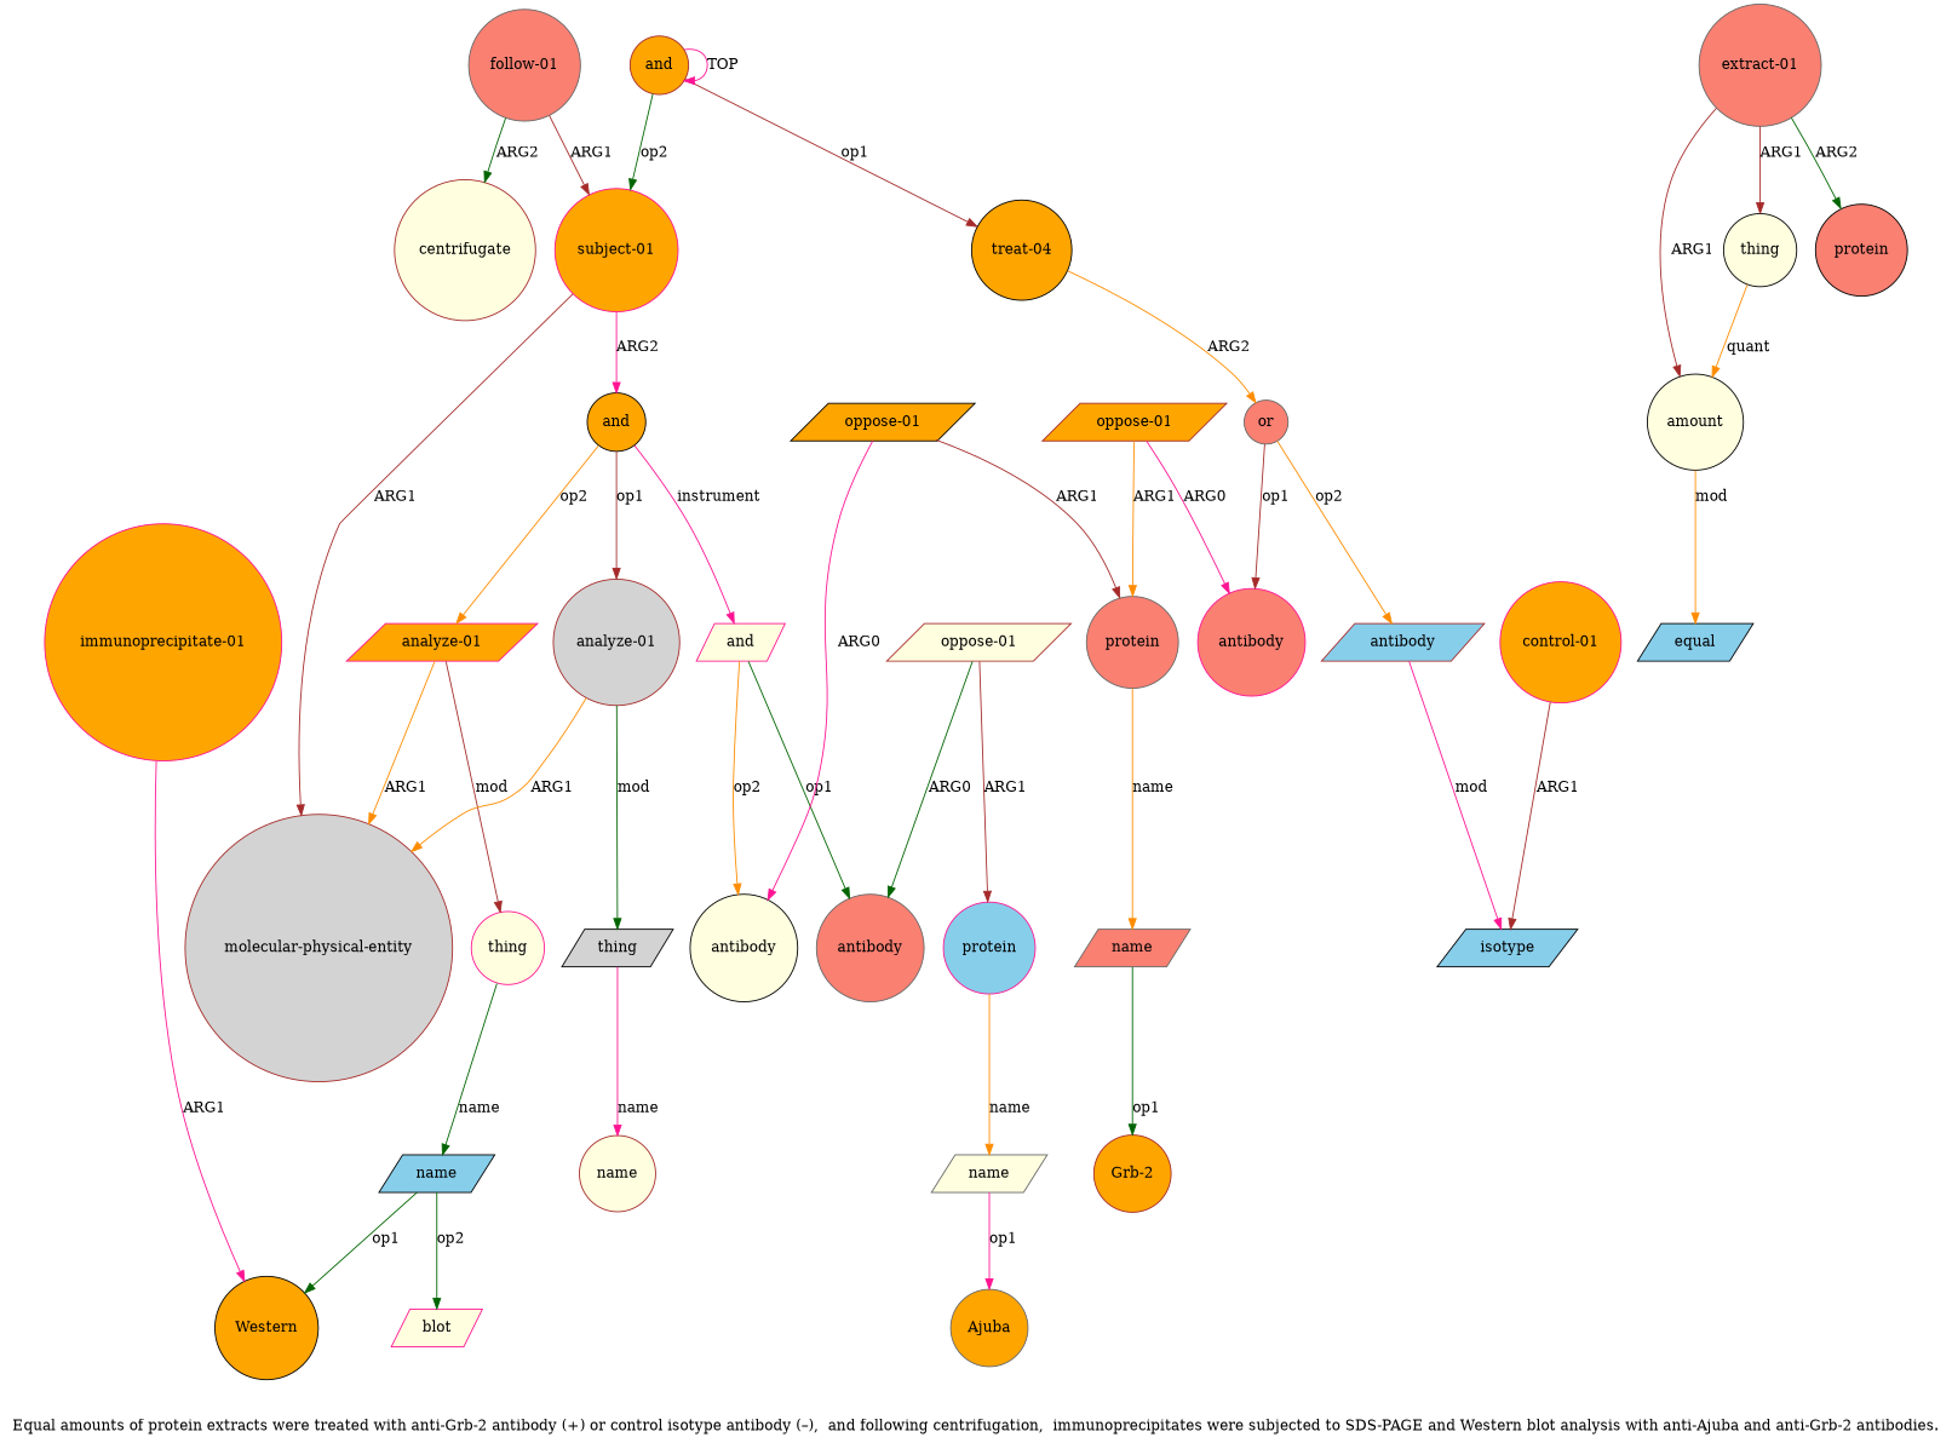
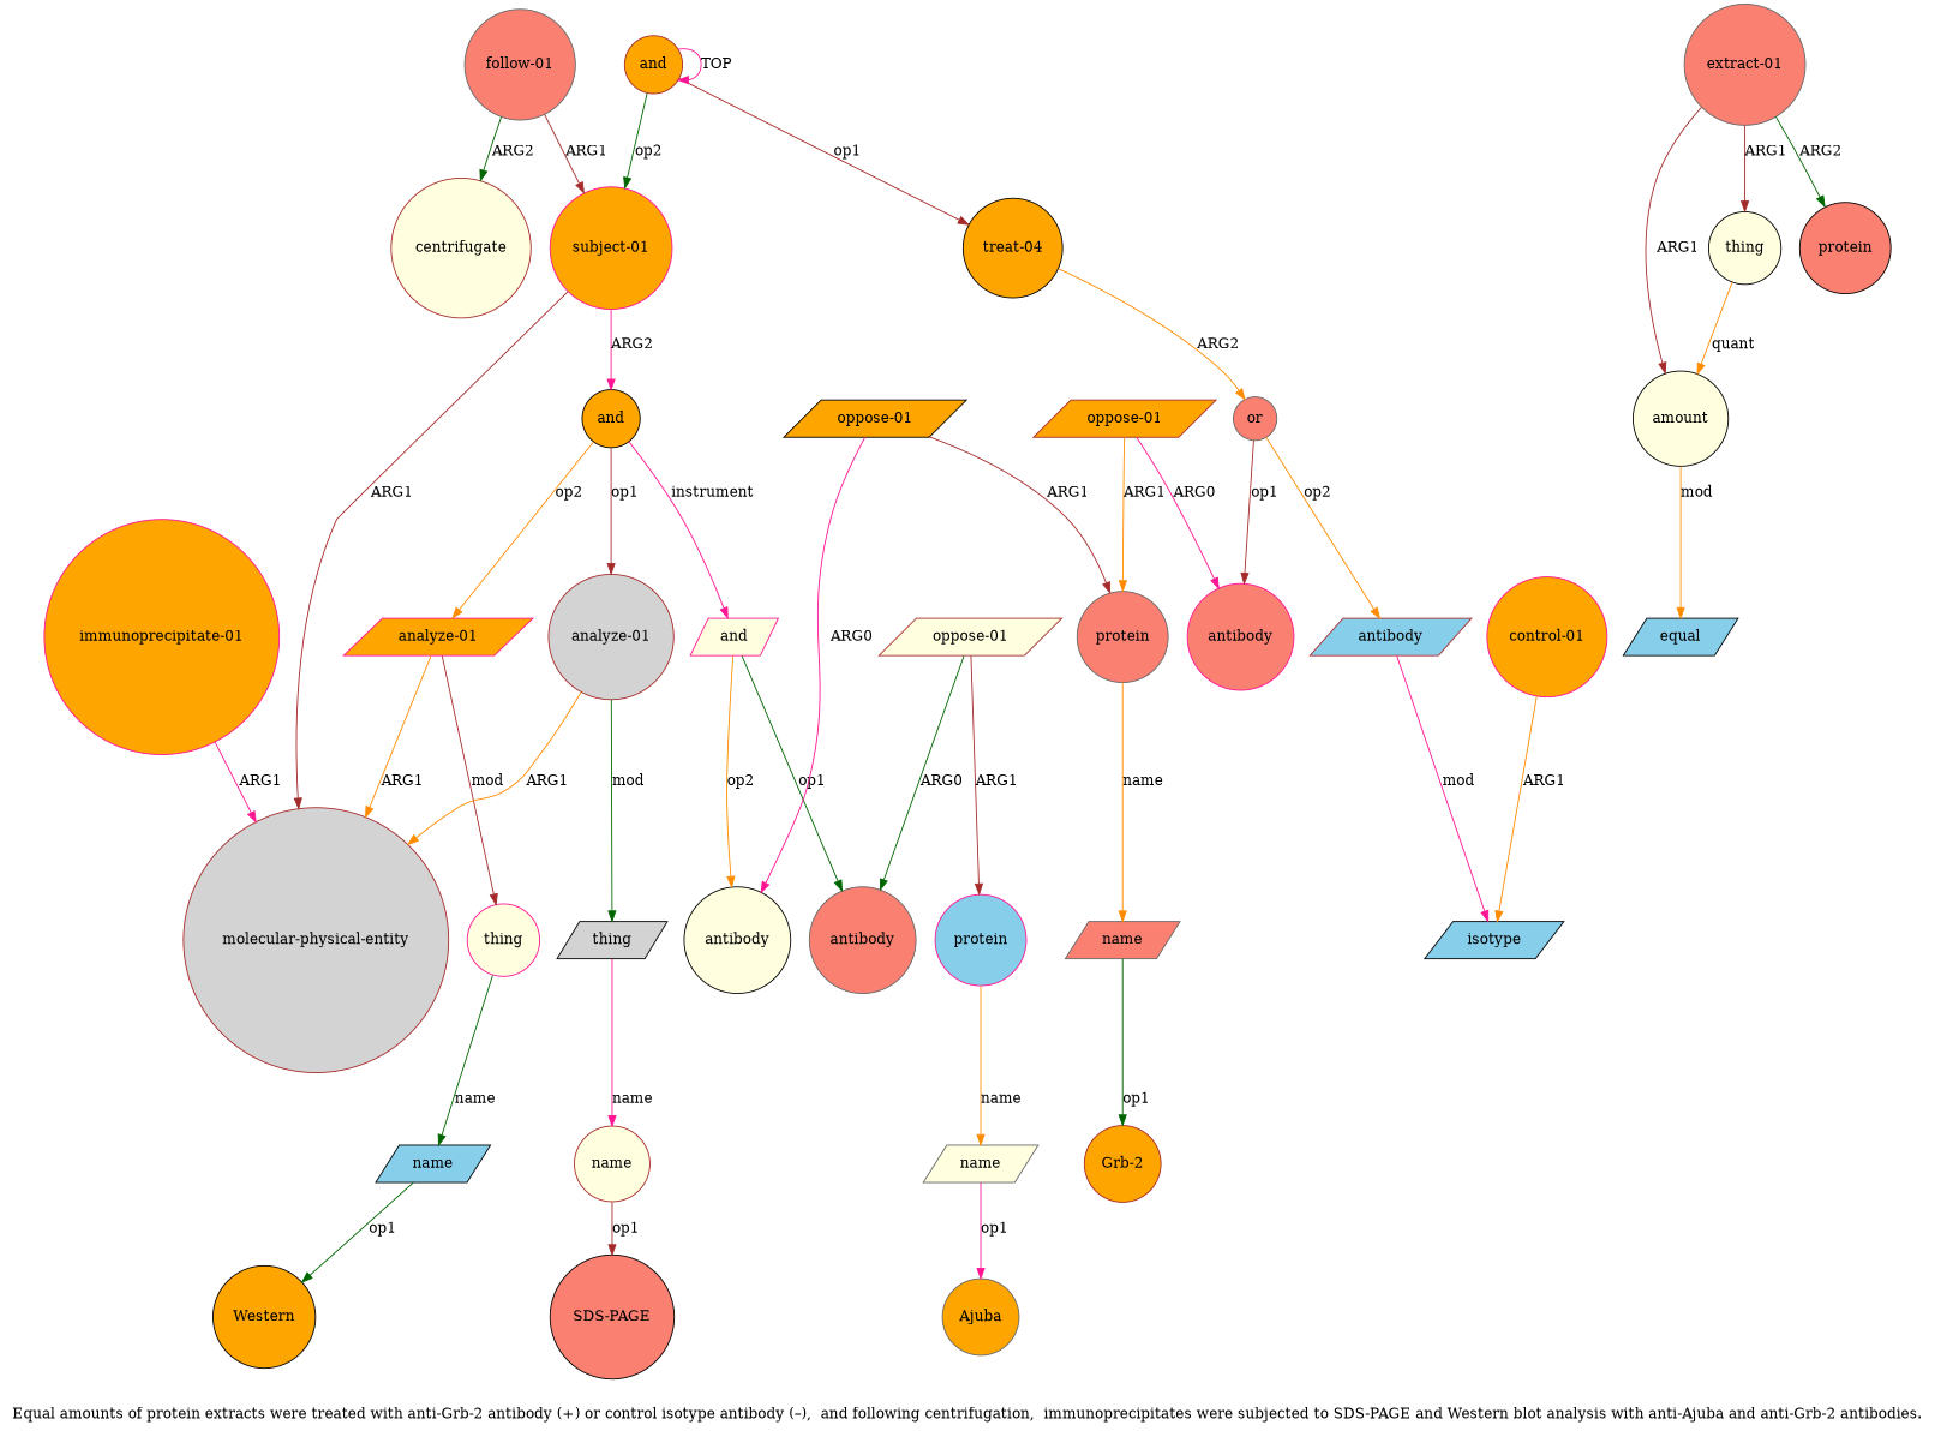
  digraph {
    label="Equal amounts of protein extracts were treated with anti-Grb-2 antibody (+) or control isotype antibody (–),  and following centrifugation,  immunoprecipitates were subjected to SDS-PAGE and Western blot analysis with anti-Ajuba and anti-Grb-2 antibodies."
    node [color=black fillcolor=orange gold_ind=-1 gold_label=name shape=circle style=filled test_ind=-1 test_label=name]
    edge [color=darkorange gold_label=ARG1 test_label=ARG1]
    n1 [fillcolor=lightgrey gold_ind=20 gold_label=thing label=thing shape=parallelogram test_ind=20 test_label=thing]
    n2 [color=brown fillcolor=lightyellow gold_ind=21 label=name test_ind=21]
+   n3 [fillcolor=salmon gold_label="SDS-PAGE" label="SDS-PAGE" test_label="SDS-PAGE"]
    n4 [color=deeppink gold_ind=22 gold_label="analyze-01" label="analyze-01" shape=parallelogram test_ind=22 test_label="analyze-01"]
    n5 [color=deeppink fillcolor=lightyellow gold_ind=23 gold_label=thing label=thing test_ind=23 test_label=thing]
    n6 [color=brown fillcolor=lightgrey gold_ind=16 gold_label="molecular-physical-entity" label="molecular-physical-entity" test_ind=16 test_label="molecular-physical-entity"]
    n7 [fillcolor=skyblue gold_ind=24 label=name shape=parallelogram test_ind=24]
    n8 [gold_label=Western label=Western test_label=Western]
-   n9 [color=deeppink fillcolor=lightyellow gold_label=blot label=blot shape=parallelogram test_label=blot]
    n10 [color=deeppink fillcolor=lightyellow gold_ind=25 gold_label=and label=and shape=parallelogram test_ind=25 test_label=and]
    n11 [color=gray40 fillcolor=salmon gold_ind=26 gold_label=antibody label=antibody test_ind=26 test_label=antibody]
    n12 [fillcolor=lightyellow gold_ind=30 gold_label=antibody label=antibody test_ind=30 test_label=antibody]
    n13 [color=brown fillcolor=lightyellow gold_ind=27 gold_label="oppose-01" label="oppose-01" shape=parallelogram test_ind=27 test_label="oppose-01"]
    n14 [color=deeppink fillcolor=skyblue gold_ind=28 gold_label=protein label=protein test_ind=28 test_label=protein]
    n15 [color=gray40 fillcolor=lightyellow gold_ind=29 label=name shape=parallelogram test_ind=29]
    n16 [color=gray40 gold_label=Ajuba label=Ajuba test_label=Ajuba]
    n17 [gold_ind=31 gold_label="oppose-01" label="oppose-01" shape=parallelogram test_ind=31 test_label="oppose-01"]
    n18 [color=gray40 fillcolor=salmon gold_ind=10 gold_label=protein label=protein test_ind=10 test_label=protein]
    n19 [color=gray40 fillcolor=salmon gold_ind=11 label=name shape=parallelogram test_ind=11]
    n20 [color=brown gold_label="Grb-2" label="Grb-2" test_label="Grb-2"]
    n21 [color=brown fillcolor=lightyellow gold_ind=33 gold_label=centrifugate label=centrifugate test_ind=33 test_label=centrifugate]
    n22 [color=gray40 fillcolor=salmon gold_ind=32 gold_label="follow-01" label="follow-01" test_ind=32 test_label="follow-01"]
    n23 [color=deeppink gold_ind=15 gold_label="subject-01" label="subject-01" test_ind=15 test_label="subject-01"]
    n24 [gold_ind=18 gold_label=and label=and test_ind=18 test_label=and]
    n25 [color=brown fillcolor=lightgrey gold_ind=19 gold_label="analyze-01" label="analyze-01" test_ind=19 test_label="analyze-01"]
    n26 [color=deeppink gold_ind=14 gold_label="control-01" label="control-01" test_ind=14 test_label="control-01"]
    n27 [fillcolor=skyblue gold_ind=13 gold_label=isotype label=isotype shape=parallelogram test_ind=13 test_label=isotype]
    n28 [color=deeppink gold_ind=17 gold_label="immunoprecipitate-01" label="immunoprecipitate-01" test_ind=17 test_label="immunoprecipitate-01"]
    n29 [color=brown fillcolor=skyblue gold_ind=12 gold_label=antibody label=antibody shape=parallelogram test_ind=12 test_label=antibody]
    n30 [gold_ind=1 gold_label="treat-04" label="treat-04" test_ind=1 test_label="treat-04"]
    n31 [color=gray40 fillcolor=salmon gold_ind=7 gold_label=or label=or test_ind=7 test_label=or]
    n32 [fillcolor=lightyellow gold_ind=2 gold_label=amount label=amount test_ind=2 test_label=amount]
    n33 [fillcolor=skyblue gold_ind=3 gold_label=equal label=equal shape=parallelogram test_ind=3 test_label=equal]
    n34 [color=deeppink fillcolor=salmon gold_ind=8 gold_label=antibody label=antibody test_ind=8 test_label=antibody]
    n35 [color=brown gold_ind=0 gold_label=and label=and test_ind=0 test_label=and]
    n36 [color=gray40 fillcolor=salmon gold_ind=5 gold_label="extract-01" label="extract-01" test_ind=5 test_label="extract-01"]
    n37 [fillcolor=lightyellow gold_ind=4 gold_label=thing label=thing test_ind=4 test_label=thing]
    n38 [fillcolor=salmon gold_ind=6 gold_label=protein label=protein test_ind=6 test_label=protein]
    n39 [color=brown gold_ind=9 gold_label="oppose-01" label="oppose-01" shape=parallelogram test_ind=9 test_label="oppose-01"]
    n1 -> n2 [color=deeppink gold_label=name label=name test_label=name]
+   n2 -> n3 [color=brown gold_label=op1 label=op1 test_label=op1]
    n4 -> n5 [color=brown gold_label=mod label=mod test_label=mod]
    n4 -> n6 [label=ARG1]
    n5 -> n7 [color=darkgreen gold_label=name label=name test_label=name]
    n7 -> n8 [color=darkgreen gold_label=op1 label=op1 test_label=op1]
-   n7 -> n9 [color=darkgreen gold_label=op2 label=op2 test_label=op2]
    n10 -> n11 [color=darkgreen gold_label=op1 label=op1 test_label=op1]
    n10 -> n12 [gold_label=op2 label=op2 test_label=op2]
    n13 -> n11 [color=darkgreen gold_label=ARG0 label=ARG0 test_label=ARG0]
    n13 -> n14 [color=brown label=ARG1]
    n14 -> n15 [gold_label=name label=name test_label=name]
    n15 -> n16 [color=deeppink gold_label=op1 label=op1 test_label=op1]
    n17 -> n12 [color=deeppink gold_label=ARG0 label=ARG0 test_label=ARG0]
    n17 -> n18 [color=brown label=ARG1]
    n18 -> n19 [gold_label=name label=name test_label=name]
    n19 -> n20 [color=darkgreen gold_label=op1 label=op1 test_label=op1]
    n22 -> n21 [color=darkgreen gold_label=ARG2 label=ARG2 test_label=ARG2]
    n22 -> n23 [color=brown label=ARG1]
    n23 -> n6 [color=brown label=ARG1]
    n23 -> n24 [color=deeppink gold_label=ARG2 label=ARG2 test_label=ARG2]
    n24 -> n4 [gold_label=op2 label=op2 test_label=op2]
    n24 -> n10 [color=deeppink gold_label=instrument label=instrument test_label=instrument]
    n24 -> n25 [color=brown gold_label=op1 label=op1 test_label=op1]
    n25 -> n1 [color=darkgreen gold_label=mod label=mod test_label=mod]
    n25 -> n6 [label=ARG1]
-   n26 -> n27 [color=brown label=ARG1]
-   n28 -> n8 [color=deeppink label=ARG1]
+   n26 -> n27 [label=ARG1]
+   n28 -> n6 [color=deeppink label=ARG1]
    n29 -> n27 [color=deeppink gold_label=mod label=mod test_label=mod]
    n30 -> n31 [gold_label=ARG2 label=ARG2 test_label=ARG2]
    n31 -> n29 [gold_label=op2 label=op2 test_label=op2]
    n31 -> n34 [color=brown gold_label=op1 label=op1 test_label=op1]
    n32 -> n33 [gold_label=mod label=mod test_label=mod]
    n35 -> n23 [color=darkgreen gold_label=op2 label=op2 test_label=op2]
    n35 -> n30 [color=brown gold_label=op1 label=op1 test_label=op1]
    n35 -> n35 [color=deeppink gold_label=TOP label=TOP test_label=TOP]
    n36 -> n32 [color=brown label=ARG1]
    n36 -> n37 [color=brown label=ARG1]
    n36 -> n38 [color=darkgreen gold_label=ARG2 label=ARG2 test_label=ARG2]
    n37 -> n32 [gold_label=quant label=quant test_label=quant]
    n39 -> n18 [label=ARG1]
    n39 -> n34 [color=deeppink gold_label=ARG0 label=ARG0 test_label=ARG0]
  }
